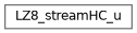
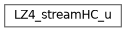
  digraph {
    rankdir=LR
-   n1 [color=grey40 fillcolor=white fontname=Helvetica fontsize=10 height=0.2 label=LZ8_streamHC_u shape=box style=filled width=0.4]
+   n1 [color=grey40 fillcolor=white fontname=Helvetica fontsize=10 height=0.2 label=LZ4_streamHC_u shape=box style=filled width=0.4]
  }
